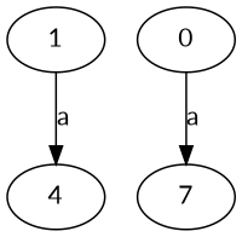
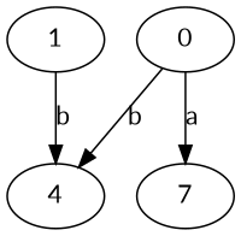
  strict digraph {
    fontname=Lato
    node [fontname=Lato]
    edge [fontname=Lato]
    1
    4
    0
    7
-   1 -> 4 [label=a]
+   1 -> 4 [label=b]
+   0 -> 4 [label=b]
    0 -> 7 [label=a]
  }
